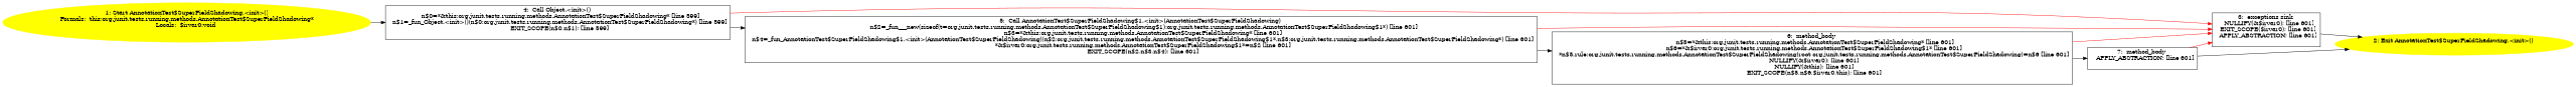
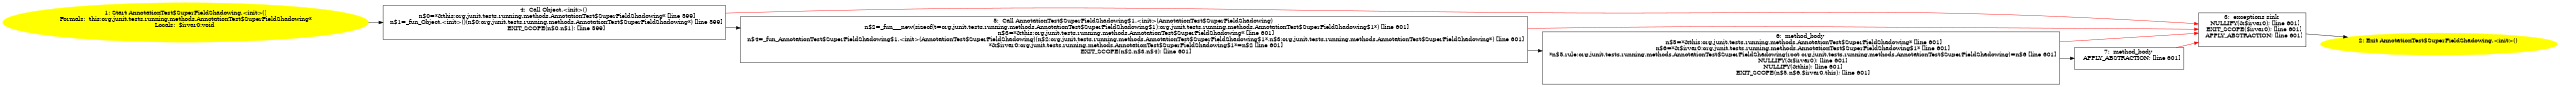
  digraph {
    rankdir=LR
    node [shape=box]
    n1 [color=yellow label="1: Start AnnotationTest$SuperFieldShadowing.<init>()\nFormals:  this:org.junit.tests.running.methods.AnnotationTest$SuperFieldShadowing*\nLocals:  $irvar0:void \n  " style=filled shape=""]
    n2 [label="4:  Call Object.<init>() \n   n$0=*&this:org.junit.tests.running.methods.AnnotationTest$SuperFieldShadowing* [line 599]\n  n$1=_fun_Object.<init>()(n$0:org.junit.tests.running.methods.AnnotationTest$SuperFieldShadowing*) [line 599]\n  EXIT_SCOPE(n$0,n$1); [line 599]\n "]
    n3 [label="3:  exceptions sink \n   NULLIFY(&$irvar0); [line 601]\n  EXIT_SCOPE($irvar0); [line 601]\n  APPLY_ABSTRACTION; [line 601]\n "]
    n4 [label="5:  Call AnnotationTest$SuperFieldShadowing$1.<init>(AnnotationTest$SuperFieldShadowing) \n   n$2=_fun___new(sizeof(t=org.junit.tests.running.methods.AnnotationTest$SuperFieldShadowing$1):org.junit.tests.running.methods.AnnotationTest$SuperFieldShadowing$1*) [line 601]\n  n$3=*&this:org.junit.tests.running.methods.AnnotationTest$SuperFieldShadowing* [line 601]\n  n$4=_fun_AnnotationTest$SuperFieldShadowing$1.<init>(AnnotationTest$SuperFieldShadowing)(n$2:org.junit.tests.running.methods.AnnotationTest$SuperFieldShadowing$1*,n$3:org.junit.tests.running.methods.AnnotationTest$SuperFieldShadowing*) [line 601]\n  *&$irvar0:org.junit.tests.running.methods.AnnotationTest$SuperFieldShadowing$1*=n$2 [line 601]\n  EXIT_SCOPE(n$2,n$3,n$4); [line 601]\n "]
    n5 [color=yellow label="2: Exit AnnotationTest$SuperFieldShadowing.<init>() \n  " style=filled shape=""]
    n6 [label="6:  method_body \n   n$5=*&this:org.junit.tests.running.methods.AnnotationTest$SuperFieldShadowing* [line 601]\n  n$6=*&$irvar0:org.junit.tests.running.methods.AnnotationTest$SuperFieldShadowing$1* [line 601]\n  *n$5.rule:org.junit.tests.running.methods.AnnotationTest$SuperFieldShadowing(root org.junit.tests.running.methods.AnnotationTest$SuperFieldShadowing)=n$6 [line 601]\n  NULLIFY(&$irvar0); [line 601]\n  NULLIFY(&this); [line 601]\n  EXIT_SCOPE(n$5,n$6,$irvar0,this); [line 601]\n "]
    n7 [label="7:  method_body \n   APPLY_ABSTRACTION; [line 601]\n "]
    n1 -> n2
    n2 -> n3 [color=red]
    n2 -> n4
    n3 -> n5
    n4 -> n3 [color=red]
    n4 -> n6
    n6 -> n3 [color=red]
    n6 -> n7
    n7 -> n3 [color=red]
-   n7 -> n5
  }
